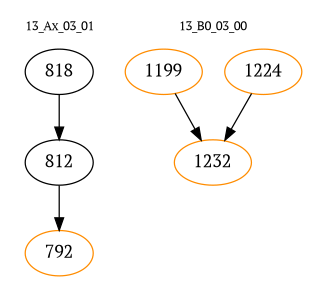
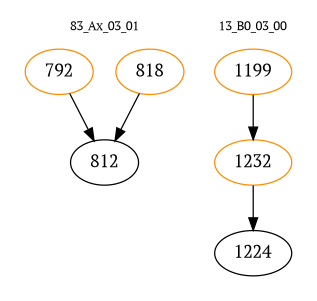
  digraph {
    fontname="PT Serif"
    node [color=black fontname="PT Serif"]
    edge [color=black fontname="PT Serif"]
-   n1 [label=818]
+   n1 [color=darkorange label=818]
    n2 [label=812]
    n3 [color=darkorange label=792]
-   n4 [color=darkorange label=1224]
+   n4 [label=1224]
    n5 [color=darkorange label=1232]
    n6 [color=darkorange label=1199]
    subgraph cluster_1 {
      color=white
      fontsize=10
-     label="13_Ax_03_01"
+     label="83_Ax_03_01"
      n1
      n2
      n3
    }
    subgraph cluster_2 {
      color=white
      fontsize=10
      label="13_B0_03_00"
      n4
      n5
      n6
    }
    n1 -> n2
-   n2 -> n3
-   n4 -> n5
+   n3 -> n2
+   n5 -> n4
    n6 -> n5
  }
